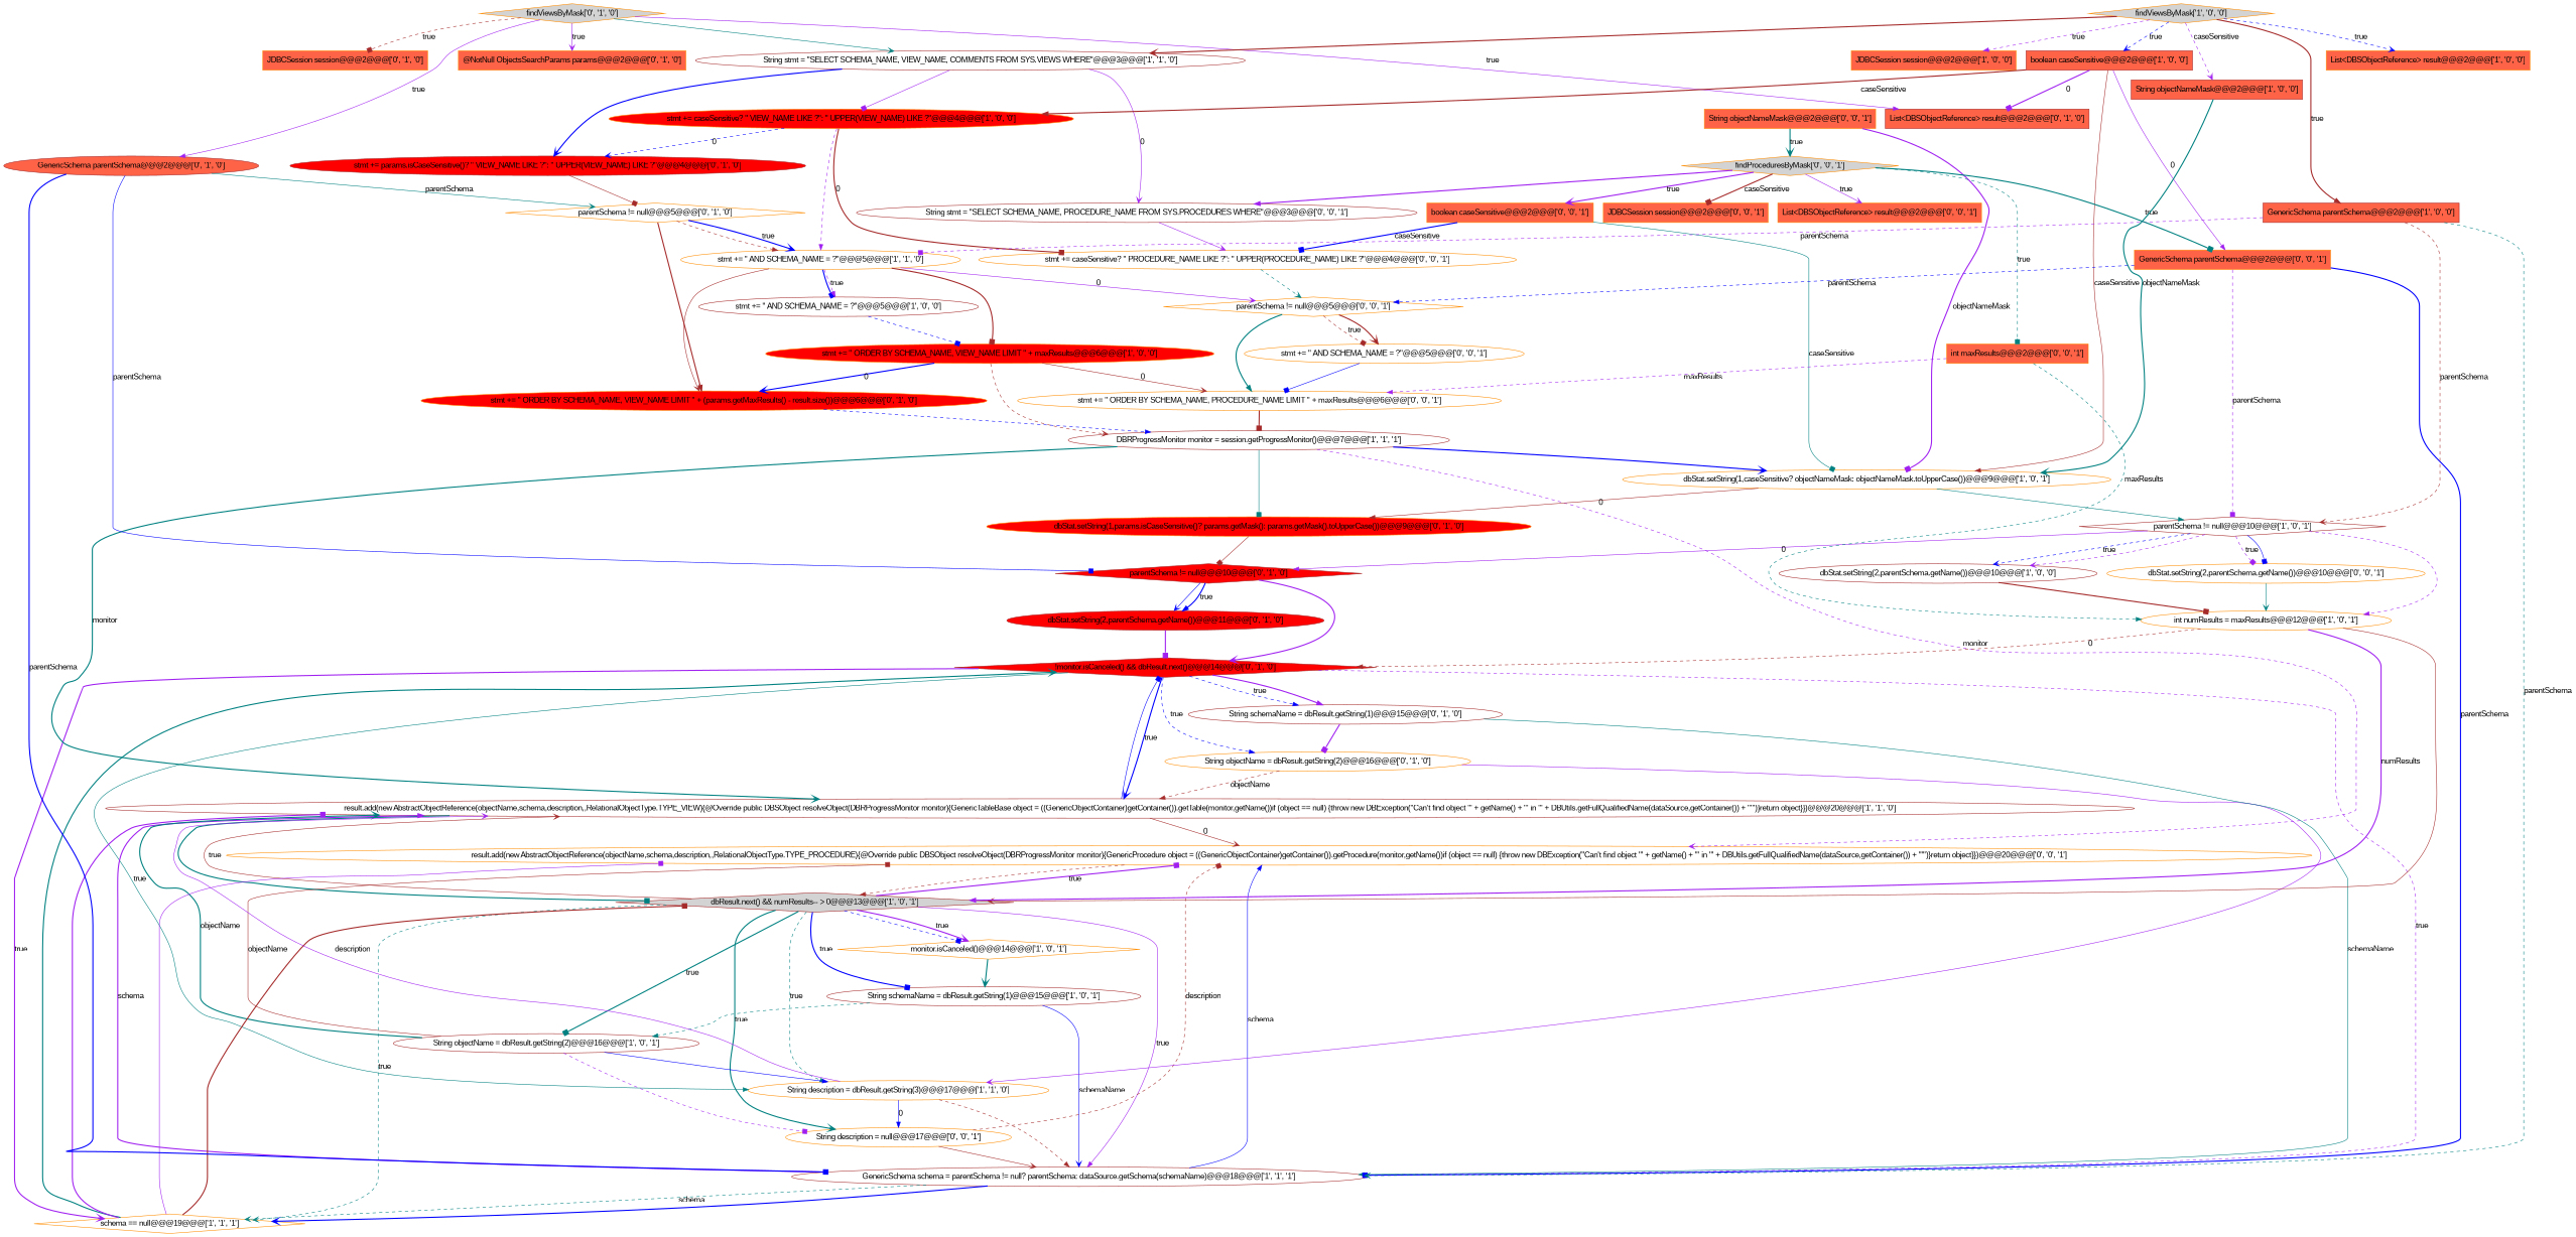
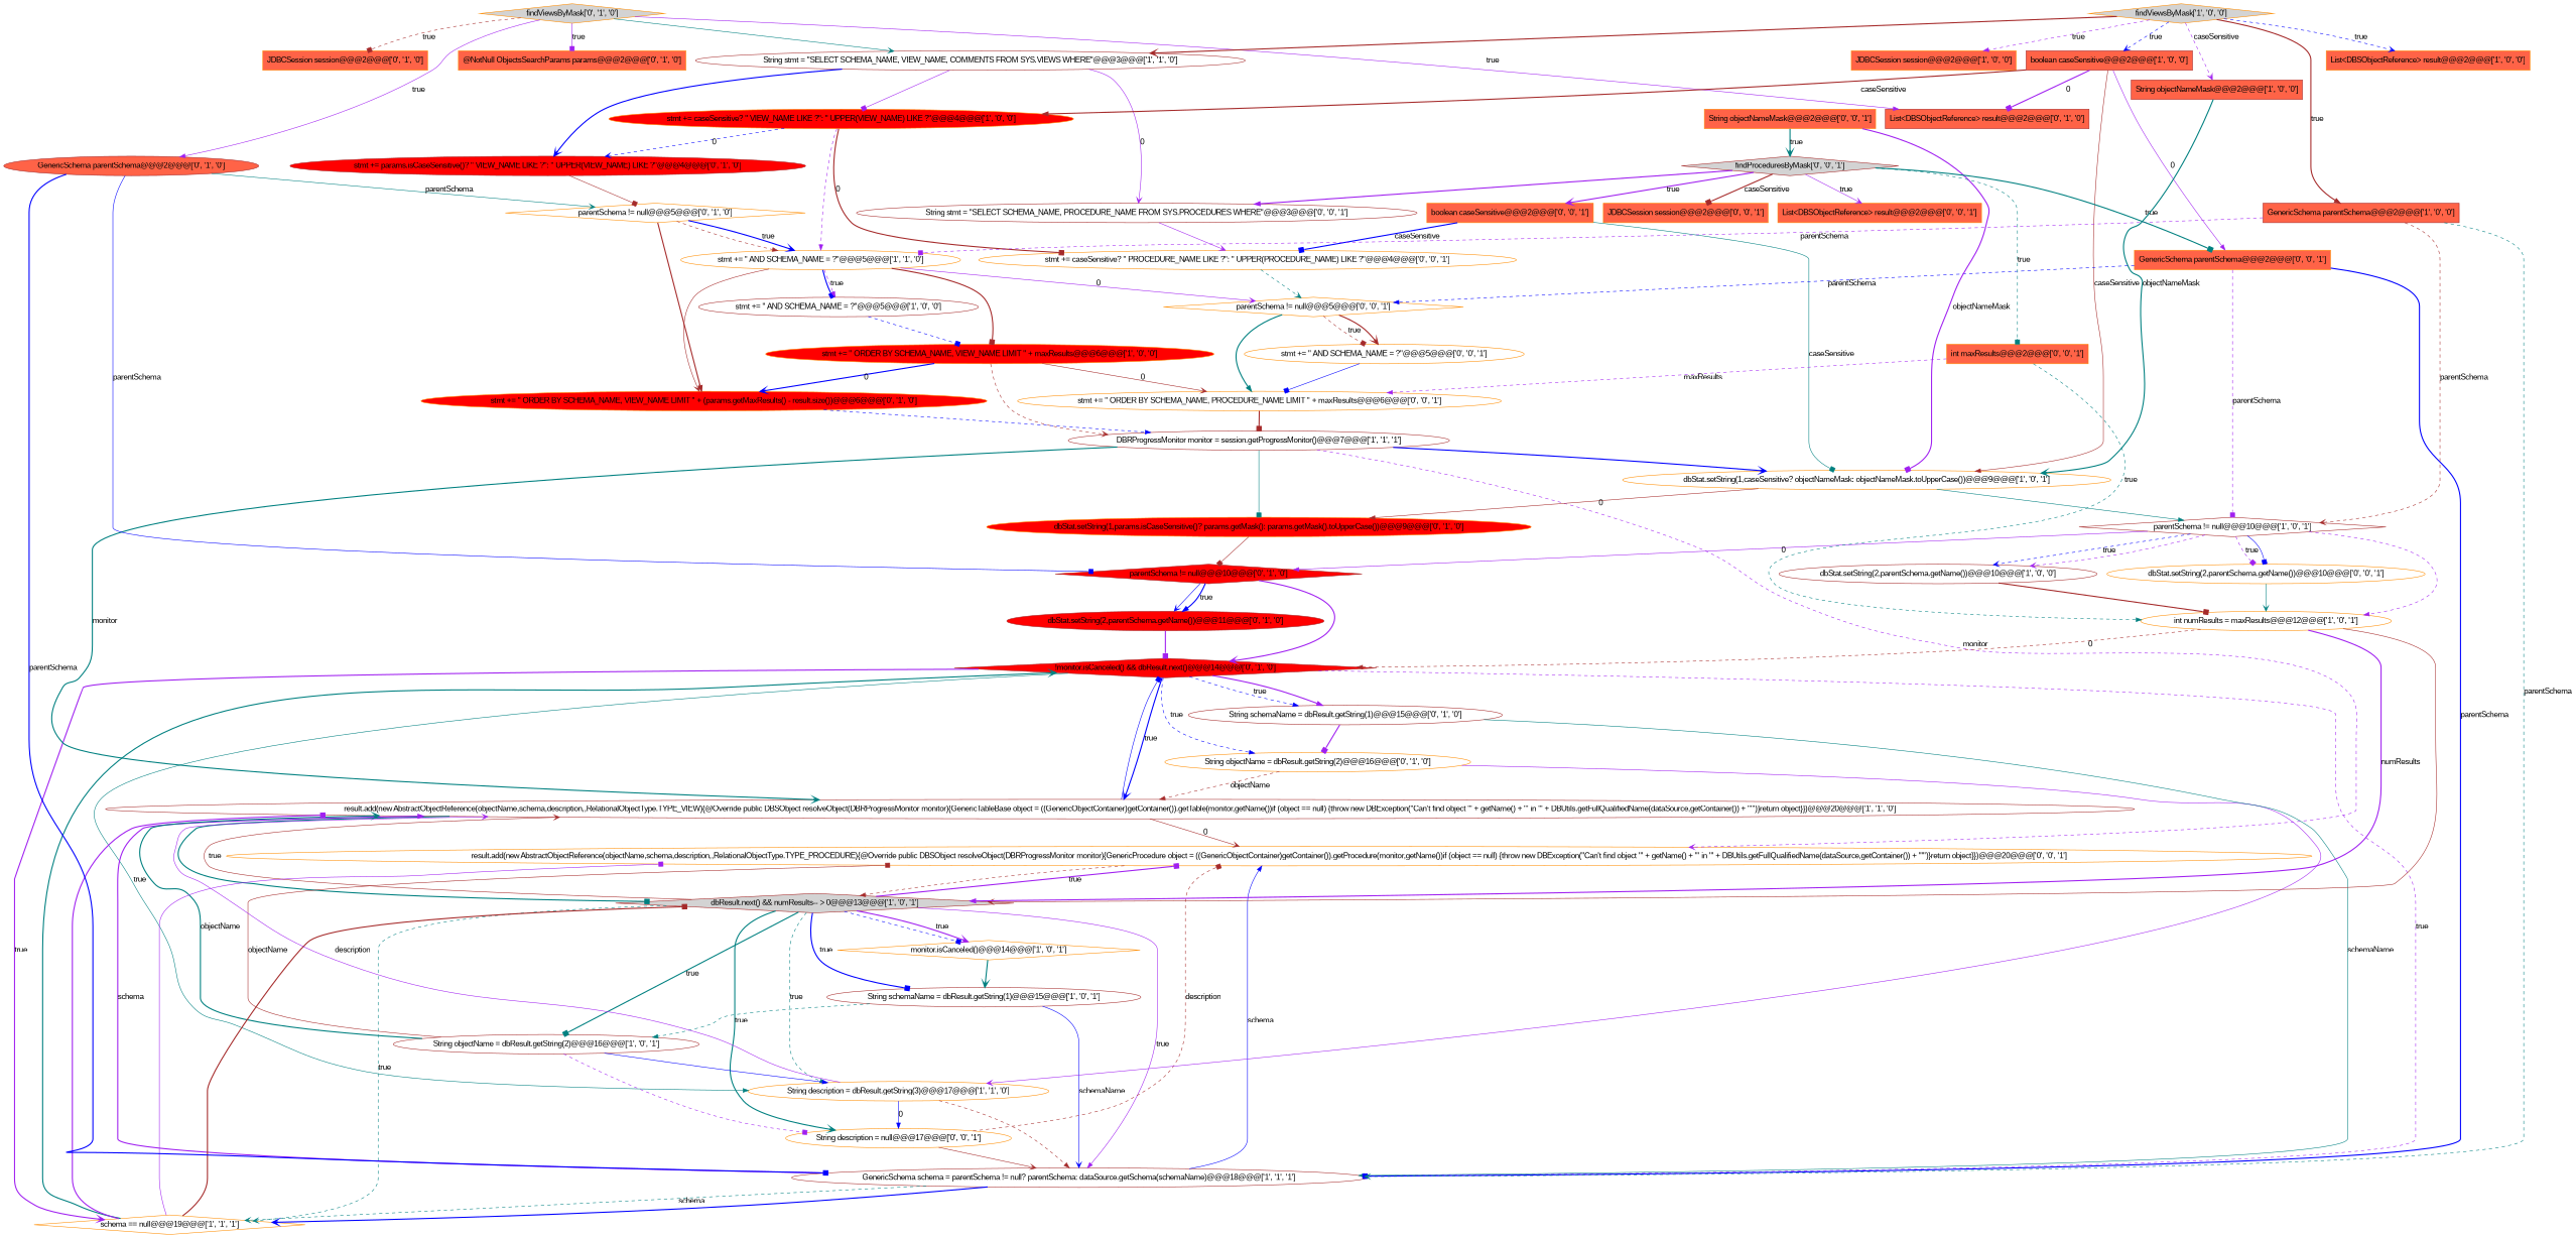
  digraph {
    fontname="Liberation Sans"
    node [color=darkorange fillcolor=white fontname="Liberation Sans" shape=ellipse style=filled]
    edge [arrowhead=vee color=purple fontname="Liberation Sans" style=bold]
    n1 [color=brown fillcolor=tomato label="List<DBSObjectReference> result@@@2@@@['0', '1', '0']" shape=box]
    n2 [fillcolor=red label="dbStat.setString(1,params.isCaseSensitive()? params.getMask(): params.getMask().toUpperCase())@@@9@@@['0', '1', '0']"]
    n3 [color=brown fillcolor=red label="parentSchema != null@@@10@@@['0', '1', '0']" shape=diamond]
    n4 [color=brown fillcolor=red label="!monitor.isCanceled() && dbResult.next()@@@14@@@['0', '1', '0']" shape=diamond]
    n5 [color=brown fillcolor=red label="dbStat.setString(2,parentSchema.getName())@@@11@@@['0', '1', '0']"]
    n6 [color=brown label="result.add(new AbstractObjectReference(objectName,schema,description,,RelationalObjectType.TYPE_VIEW){@Override public DBSObject resolveObject(DBRProgressMonitor monitor){GenericTableBase object = ((GenericObjectContainer)getContainer()).getTable(monitor,getName())if (object == null) {throw new DBException(\"Can't find object '\" + getName() + \"' in '\" + DBUtils.getFullQualifiedName(dataSource,getContainer()) + \"'\")}return object}})@@@20@@@['1', '1', '0']"]
    n7 [color=brown fillcolor=lightgray label="dbResult.next() && numResults-- > 0@@@13@@@['1', '0', '1']" shape=diamond]
    n8 [label="result.add(new AbstractObjectReference(objectName,schema,description,,RelationalObjectType.TYPE_PROCEDURE){@Override public DBSObject resolveObject(DBRProgressMonitor monitor){GenericProcedure object = ((GenericObjectContainer)getContainer()).getProcedure(monitor,getName())if (object == null) {throw new DBException(\"Can't find object '\" + getName() + \"' in '\" + DBUtils.getFullQualifiedName(dataSource,getContainer()) + \"'\")}return object}})@@@20@@@['0', '0', '1']"]
    n9 [label="monitor.isCanceled()@@@14@@@['1', '0', '1']" shape=diamond]
    n10 [color=brown label="String schemaName = dbResult.getString(1)@@@15@@@['1', '0', '1']"]
    n11 [color=brown label="GenericSchema schema = parentSchema != null? parentSchema: dataSource.getSchema(schemaName)@@@18@@@['1', '1', '1']"]
    n12 [color=brown label="String objectName = dbResult.getString(2)@@@16@@@['1', '0', '1']"]
    n13 [label="schema == null@@@19@@@['1', '1', '1']" shape=diamond]
    n14 [label="String description = null@@@17@@@['0', '0', '1']"]
    n15 [label="String description = dbResult.getString(3)@@@17@@@['1', '1', '0']"]
    n16 [label="String objectName = dbResult.getString(2)@@@16@@@['0', '1', '0']"]
    n17 [color=brown label="String schemaName = dbResult.getString(1)@@@15@@@['0', '1', '0']"]
    n18 [label="stmt += caseSensitive? \" PROCEDURE_NAME LIKE ?\": \" UPPER(PROCEDURE_NAME) LIKE ?\"@@@4@@@['0', '0', '1']"]
    n19 [label="parentSchema != null@@@5@@@['0', '0', '1']" shape=diamond]
    n20 [label="stmt += \" AND SCHEMA_NAME = ?\"@@@5@@@['0', '0', '1']"]
    n21 [label="stmt += \" ORDER BY SCHEMA_NAME, PROCEDURE_NAME LIMIT \" + maxResults@@@6@@@['0', '0', '1']"]
    n22 [color=brown label="DBRProgressMonitor monitor = session.getProgressMonitor()@@@7@@@['1', '1', '1']"]
    n23 [label="dbStat.setString(1,caseSensitive? objectNameMask: objectNameMask.toUpperCase())@@@9@@@['1', '0', '1']"]
    n24 [color=brown label="parentSchema != null@@@10@@@['1', '0', '1']" shape=diamond]
    n25 [label="int numResults = maxResults@@@12@@@['1', '0', '1']"]
    n26 [fillcolor=red label="stmt += \" ORDER BY SCHEMA_NAME, VIEW_NAME LIMIT \" + maxResults@@@6@@@['1', '0', '0']"]
    n27 [fillcolor=red label="stmt += \" ORDER BY SCHEMA_NAME, VIEW_NAME LIMIT \" + (params.getMaxResults() - result.size())@@@6@@@['0', '1', '0']"]
    n28 [fillcolor=lightgray label="findViewsByMask['0', '1', '0']" shape=diamond]
    n29 [color=brown fillcolor=tomato label="GenericSchema parentSchema@@@2@@@['0', '1', '0']"]
    n30 [fillcolor=tomato label="JDBCSession session@@@2@@@['0', '1', '0']" shape=box]
    n31 [color=brown label="String stmt = \"SELECT SCHEMA_NAME, VIEW_NAME, COMMENTS FROM SYS.VIEWS WHERE\"@@@3@@@['1', '1', '0']"]
    n32 [fillcolor=tomato label="@NotNull ObjectsSearchParams params@@@2@@@['0', '1', '0']" shape=box]
    n33 [label="parentSchema != null@@@5@@@['0', '1', '0']" shape=diamond]
    n34 [color=brown fillcolor=red label="stmt += params.isCaseSensitive()? \" VIEW_NAME LIKE ?\": \" UPPER(VIEW_NAME) LIKE ?\"@@@4@@@['0', '1', '0']"]
    n35 [fillcolor=red label="stmt += caseSensitive? \" VIEW_NAME LIKE ?\": \" UPPER(VIEW_NAME) LIKE ?\"@@@4@@@['1', '0', '0']"]
    n36 [color=brown label="String stmt = \"SELECT SCHEMA_NAME, PROCEDURE_NAME FROM SYS.PROCEDURES WHERE\"@@@3@@@['0', '0', '1']"]
    n37 [label="stmt += \" AND SCHEMA_NAME = ?\"@@@5@@@['1', '1', '0']"]
    n38 [color=brown label="stmt += \" AND SCHEMA_NAME = ?\"@@@5@@@['1', '0', '0']"]
    n39 [fillcolor=tomato label="boolean caseSensitive@@@2@@@['0', '0', '1']" shape=box]
    n40 [color=brown label="dbStat.setString(2,parentSchema.getName())@@@10@@@['1', '0', '0']"]
    n41 [fillcolor=tomato label="List<DBSObjectReference> result@@@2@@@['0', '0', '1']" shape=box]
    n42 [label="dbStat.setString(2,parentSchema.getName())@@@10@@@['0', '0', '1']"]
    n43 [fillcolor=tomato label="JDBCSession session@@@2@@@['1', '0', '0']" shape=box]
    n44 [color=brown fillcolor=tomato label="boolean caseSensitive@@@2@@@['1', '0', '0']" shape=box]
    n45 [fillcolor=tomato label="GenericSchema parentSchema@@@2@@@['0', '0', '1']" shape=box]
    n46 [color=brown fillcolor=tomato label="GenericSchema parentSchema@@@2@@@['1', '0', '0']" shape=box]
    n47 [fillcolor=tomato label="String objectNameMask@@@2@@@['0', '0', '1']" shape=box]
-   n48 [fillcolor=lightgray label="findProceduresByMask['0', '0', '1']" shape=diamond]
+   n48 [color=brown fillcolor=lightgray label="findProceduresByMask['0', '0', '1']" shape=diamond]
    n49 [color=brown fillcolor=tomato label="String objectNameMask@@@2@@@['1', '0', '0']" shape=box]
    n50 [fillcolor=tomato label="int maxResults@@@2@@@['0', '0', '1']" shape=box]
    n51 [fillcolor=tomato label="JDBCSession session@@@2@@@['0', '0', '1']" shape=box]
    n52 [fillcolor=tomato label="List<DBSObjectReference> result@@@2@@@['1', '0', '0']" shape=box]
    n53 [fillcolor=lightgray label="findViewsByMask['1', '0', '0']" shape=diamond]
    n2 -> n3 [arrowhead=box color=brown style=solid]
    n3 -> n4
    n3 -> n5 [color=blue style=solid]
    n3 -> n5 [arrowhead=normal color=blue label=true]
    n4 -> n6 [color=blue label=true]
    n4 -> n11 [arrowhead=normal label=true style=dashed]
    n4 -> n13 [label=true]
    n4 -> n15 [arrowhead=normal color=teal label=true style=solid]
    n4 -> n16 [arrowhead=normal color=blue label=true style=dashed]
    n4 -> n17 [arrowhead=normal]
    n4 -> n17 [arrowhead=normal color=blue label=true style=dashed]
    n5 -> n4 [arrowhead=box]
    n6 -> n4 [arrowhead=box color=blue style=solid]
    n6 -> n7 [arrowhead=box color=teal]
    n6 -> n8 [color=brown label=0 style=solid]
    n7 -> n6 [color=brown label=true style=solid]
    n7 -> n8 [arrowhead=box label=true]
    n7 -> n9 [arrowhead=box color=blue style=dashed]
    n7 -> n9 [label=true]
    n7 -> n10 [arrowhead=box color=blue label=true]
    n7 -> n11 [arrowhead=normal label=true style=solid]
    n7 -> n12 [arrowhead=box color=teal label=true]
    n7 -> n13 [color=teal label=true style=dashed]
    n7 -> n14 [color=teal label=true]
    n7 -> n15 [arrowhead=normal color=teal label=true style=dashed]
    n8 -> n7 [arrowhead=normal color=brown style=dashed]
    n9 -> n10 [color=teal]
    n10 -> n11 [color=blue label=schemaName style=solid]
    n10 -> n12 [arrowhead=normal color=teal style=dashed]
    n11 -> n6 [arrowhead=normal label=schema]
    n11 -> n8 [arrowhead=normal color=blue label=schema style=solid]
    n11 -> n13 [color=blue]
    n11 -> n13 [color=teal label=schema style=dashed]
    n12 -> n6 [color=teal label=objectName]
    n12 -> n8 [arrowhead=box color=brown label=objectName style=solid]
    n12 -> n14 [arrowhead=box style=dashed]
    n12 -> n15 [arrowhead=normal color=blue style=solid]
    n13 -> n4 [color=teal]
    n13 -> n6 [arrowhead=box]
    n13 -> n7 [arrowhead=box color=brown]
    n13 -> n8 [arrowhead=box style=solid]
    n14 -> n8 [arrowhead=box color=brown label=description style=dashed]
    n14 -> n11 [color=brown style=solid]
    n15 -> n6 [label=description style=solid]
    n15 -> n11 [arrowhead=normal color=brown style=dashed]
    n15 -> n14 [arrowhead=normal color=blue label=0 style=solid]
    n16 -> n6 [arrowhead=normal color=brown label=objectName style=dashed]
    n16 -> n15 [style=solid]
    n17 -> n11 [arrowhead=normal color=teal label=schemaName style=solid]
    n17 -> n16 [arrowhead=box]
    n18 -> n19 [color=teal style=dashed]
    n19 -> n20 [arrowhead=box color=brown label=true style=dashed]
    n19 -> n20 [color=brown]
    n19 -> n21 [arrowhead=normal color=teal]
    n20 -> n21 [arrowhead=box color=blue style=solid]
    n21 -> n22 [arrowhead=box color=brown]
    n22 -> n2 [arrowhead=box color=teal style=solid]
    n22 -> n6 [color=teal label=monitor]
    n22 -> n8 [label=monitor style=dashed]
    n22 -> n23 [color=blue]
    n23 -> n2 [arrowhead=normal color=brown label=0 style=solid]
    n23 -> n24 [arrowhead=normal color=teal style=solid]
    n24 -> n3 [arrowhead=normal label=0 style=solid]
    n24 -> n25 [arrowhead=normal style=dashed]
    n24 -> n40 [color=blue label=true style=dashed]
    n24 -> n40 [style=dashed]
    n24 -> n42 [arrowhead=box label=true style=dashed]
    n24 -> n42 [arrowhead=box color=blue style=solid]
    n25 -> n4 [arrowhead=normal color=brown label=0 style=dashed]
    n25 -> n7 [color=brown style=solid]
    n25 -> n7 [arrowhead=normal label=numResults]
    n26 -> n21 [color=brown label=0 style=solid]
    n26 -> n22 [color=brown style=dashed]
    n26 -> n27 [color=blue label=0]
    n27 -> n22 [arrowhead=normal color=blue style=dashed]
    n28 -> n1 [arrowhead=normal label=true style=solid]
    n28 -> n29 [arrowhead=normal label=true style=solid]
    n28 -> n30 [arrowhead=box color=brown label=true style=dashed]
    n28 -> n31 [color=teal style=solid]
-   n28 -> n32 [label=true style=solid]
+   n28 -> n32 [arrowhead=box label=true style=solid]
    n29 -> n3 [arrowhead=box color=blue label=parentSchema style=solid]
    n29 -> n11 [arrowhead=box color=blue label=parentSchema]
    n29 -> n33 [color=teal label=parentSchema style=solid]
    n31 -> n34 [color=blue]
    n31 -> n35 [arrowhead=box style=solid]
    n31 -> n36 [label=0 style=solid]
    n33 -> n27 [arrowhead=normal color=brown]
    n33 -> n37 [color=blue label=true]
    n33 -> n37 [arrowhead=normal color=brown style=dashed]
    n34 -> n33 [arrowhead=box color=brown style=solid]
    n35 -> n18 [arrowhead=box color=brown label=0]
    n35 -> n34 [color=blue label=0 style=dashed]
    n35 -> n37 [arrowhead=normal style=dashed]
    n36 -> n18 [style=solid]
    n37 -> n19 [label=0 style=solid]
    n37 -> n26 [arrowhead=box color=brown]
    n37 -> n27 [color=brown style=solid]
    n37 -> n38 [arrowhead=box color=blue]
    n37 -> n38 [arrowhead=normal label=true style=dashed]
    n38 -> n26 [arrowhead=box color=blue style=dashed]
    n39 -> n18 [arrowhead=box color=blue label=caseSensitive]
    n39 -> n23 [arrowhead=box color=teal label=caseSensitive style=solid]
    n40 -> n25 [arrowhead=box color=brown]
    n42 -> n25 [color=teal style=solid]
    n44 -> n1 [arrowhead=box label=0]
    n44 -> n23 [arrowhead=normal color=brown label=caseSensitive style=solid]
    n44 -> n35 [arrowhead=normal color=brown label=caseSensitive]
    n44 -> n45 [arrowhead=normal label=0 style=solid]
    n45 -> n11 [arrowhead=box color=blue label=parentSchema]
    n45 -> n19 [arrowhead=normal color=blue label=parentSchema style=dashed]
    n45 -> n24 [arrowhead=box label=parentSchema style=dashed]
    n46 -> n11 [color=teal label=parentSchema style=dashed]
    n46 -> n24 [color=brown label=parentSchema style=dashed]
    n46 -> n37 [arrowhead=box label=parentSchema style=dashed]
    n47 -> n23 [arrowhead=box label=objectNameMask]
    n47 -> n48 [color=teal label=true]
    n48 -> n36 [arrowhead=normal]
    n48 -> n39 [label=true]
    n48 -> n41 [label=true style=solid]
    n48 -> n45 [arrowhead=box color=teal label=true]
    n48 -> n50 [arrowhead=box color=teal label=true style=dashed]
    n48 -> n51 [arrowhead=box color=brown label=caseSensitive]
    n49 -> n23 [color=teal label=objectNameMask]
    n50 -> n21 [arrowhead=normal label=maxResults style=dashed]
-   n50 -> n25 [arrowhead=normal color=teal label=maxResults style=dashed]
+   n50 -> n25 [arrowhead=normal color=teal label=true style=dashed]
    n53 -> n31 [color=brown]
    n53 -> n43 [arrowhead=normal label=true style=dashed]
    n53 -> n44 [color=blue label=true style=dashed]
    n53 -> n46 [arrowhead=normal color=brown label=true]
    n53 -> n49 [label=caseSensitive style=dashed]
    n53 -> n52 [color=blue label=true style=dashed]
  }
